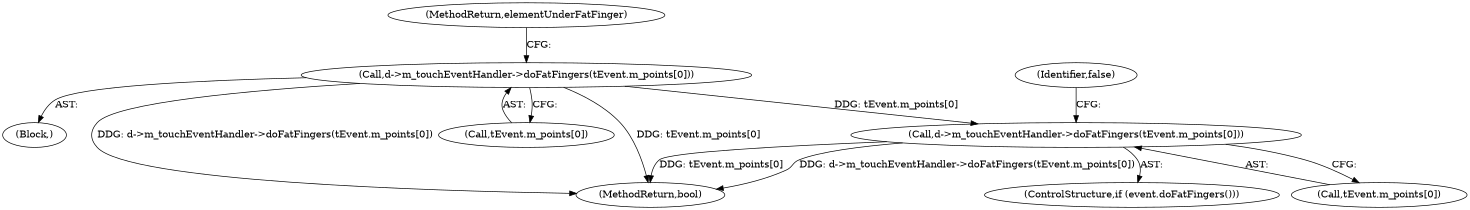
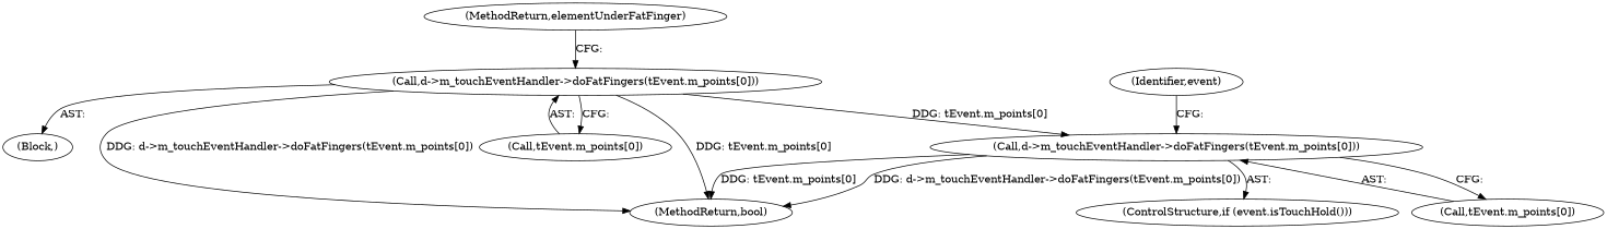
  digraph {
    n1 [label="(Call,d->m_touchEventHandler->doFatFingers(tEvent.m_points[0]))"]
    n2 [label="(MethodReturn,bool)"]
    n3 [label="(Call,tEvent.m_points[0])"]
-   n4 [label="(ControlStructure,if (event.doFatFingers()))"]
+   n4 [label="(ControlStructure,if (event.isTouchHold()))"]
    n5 [label="(Call,d->m_touchEventHandler->doFatFingers(tEvent.m_points[0]))"]
    n6 [label="(Block,)"]
    n7 [label="(Call,tEvent.m_points[0])"]
-   n8 [label="(Identifier,false)"]
+   n8 [label="(Identifier,event)"]
    n9 [label="(MethodReturn,elementUnderFatFinger)"]
    n1 -> n2 [label="DDG: d->m_touchEventHandler->doFatFingers(tEvent.m_points[0])"]
    n1 -> n2 [label="DDG: tEvent.m_points[0]"]
    n1 -> n3 [label="CFG: "]
    n1 -> n4 [label="AST: "]
    n3 -> n1 [label="AST: "]
    n5 -> n1 [label="DDG: tEvent.m_points[0]"]
    n5 -> n2 [label="DDG: tEvent.m_points[0]"]
    n5 -> n2 [label="DDG: d->m_touchEventHandler->doFatFingers(tEvent.m_points[0])"]
    n5 -> n6 [label="AST: "]
    n5 -> n7 [label="CFG: "]
    n7 -> n5 [label="AST: "]
    n8 -> n1 [label="CFG: "]
    n9 -> n5 [label="CFG: "]
  }
